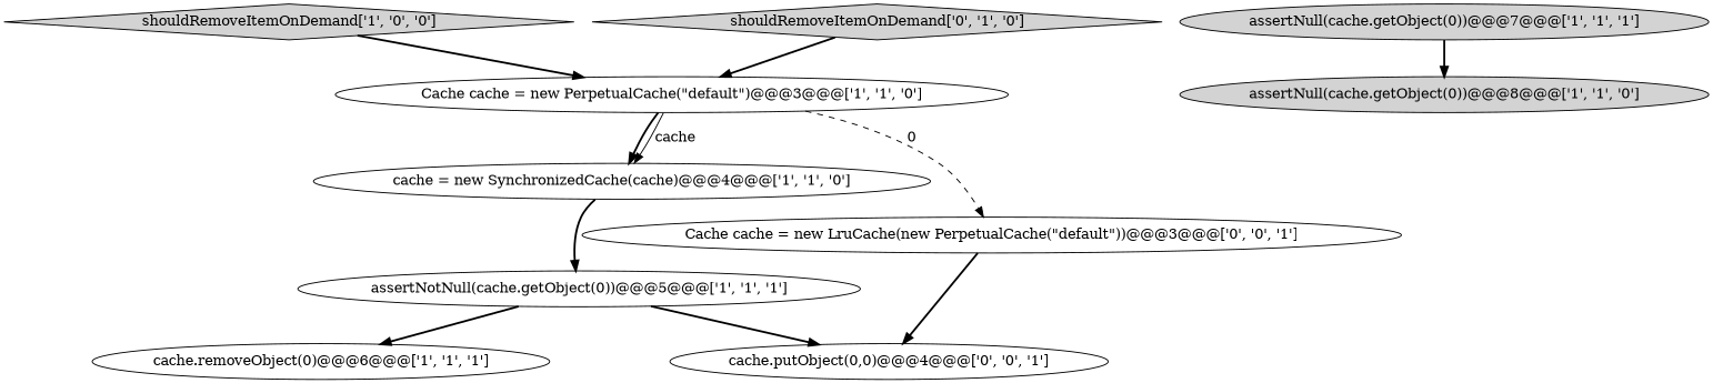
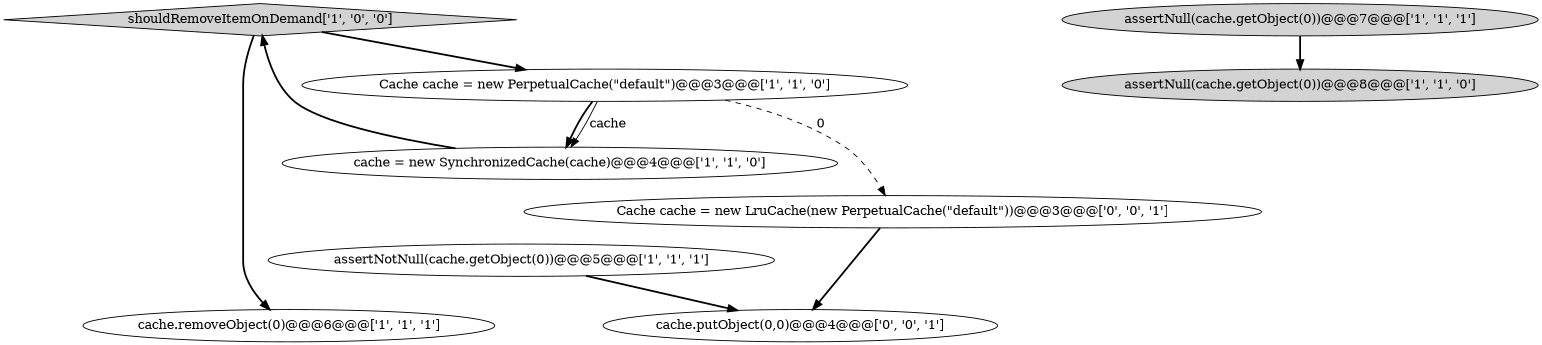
  digraph {
    node [fillcolor=white shape=ellipse style=filled]
    edge [style=bold]
    n1 [label="assertNotNull(cache.getObject(0))@@@5@@@['1', '1', '1']"]
    n2 [label="cache.removeObject(0)@@@6@@@['1', '1', '1']"]
    n3 [label="cache.putObject(0,0)@@@4@@@['0', '0', '1']"]
    n4 [label="Cache cache = new LruCache(new PerpetualCache(\"default\"))@@@3@@@['0', '0', '1']"]
    n5 [fillcolor=lightgray label="assertNull(cache.getObject(0))@@@8@@@['1', '1', '0']"]
    n6 [label="Cache cache = new PerpetualCache(\"default\")@@@3@@@['1', '1', '0']"]
    n7 [label="cache = new SynchronizedCache(cache)@@@4@@@['1', '1', '0']"]
    n8 [fillcolor=lightgray label="assertNull(cache.getObject(0))@@@7@@@['1', '1', '1']"]
    n9 [fillcolor=lightgray label="shouldRemoveItemOnDemand['1', '0', '0']" shape=diamond]
-   n10 [fillcolor=lightgray label="shouldRemoveItemOnDemand['0', '1', '0']" shape=diamond]
-   n1 -> n2
+   n9 -> n2
    n1 -> n3
    n4 -> n3
    n6 -> n4 [label=0 style=dashed]
    n6 -> n7
    n6 -> n7 [label=cache style=solid]
-   n7 -> n1
+   n7 -> n9
    n8 -> n5
    n9 -> n6
-   n10 -> n6
  }
